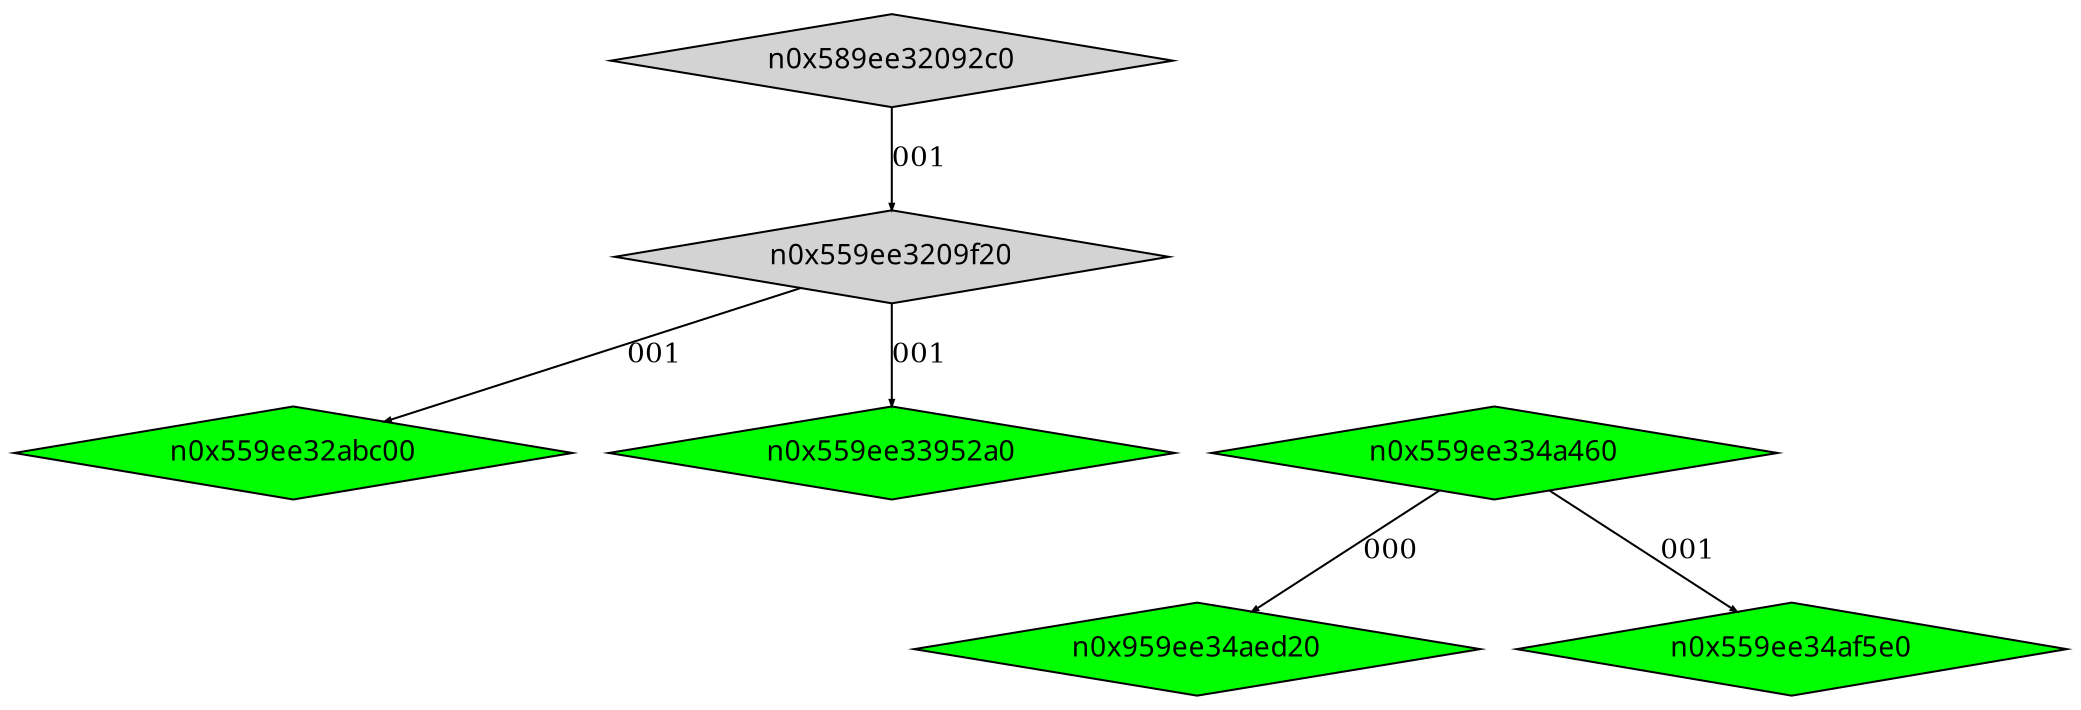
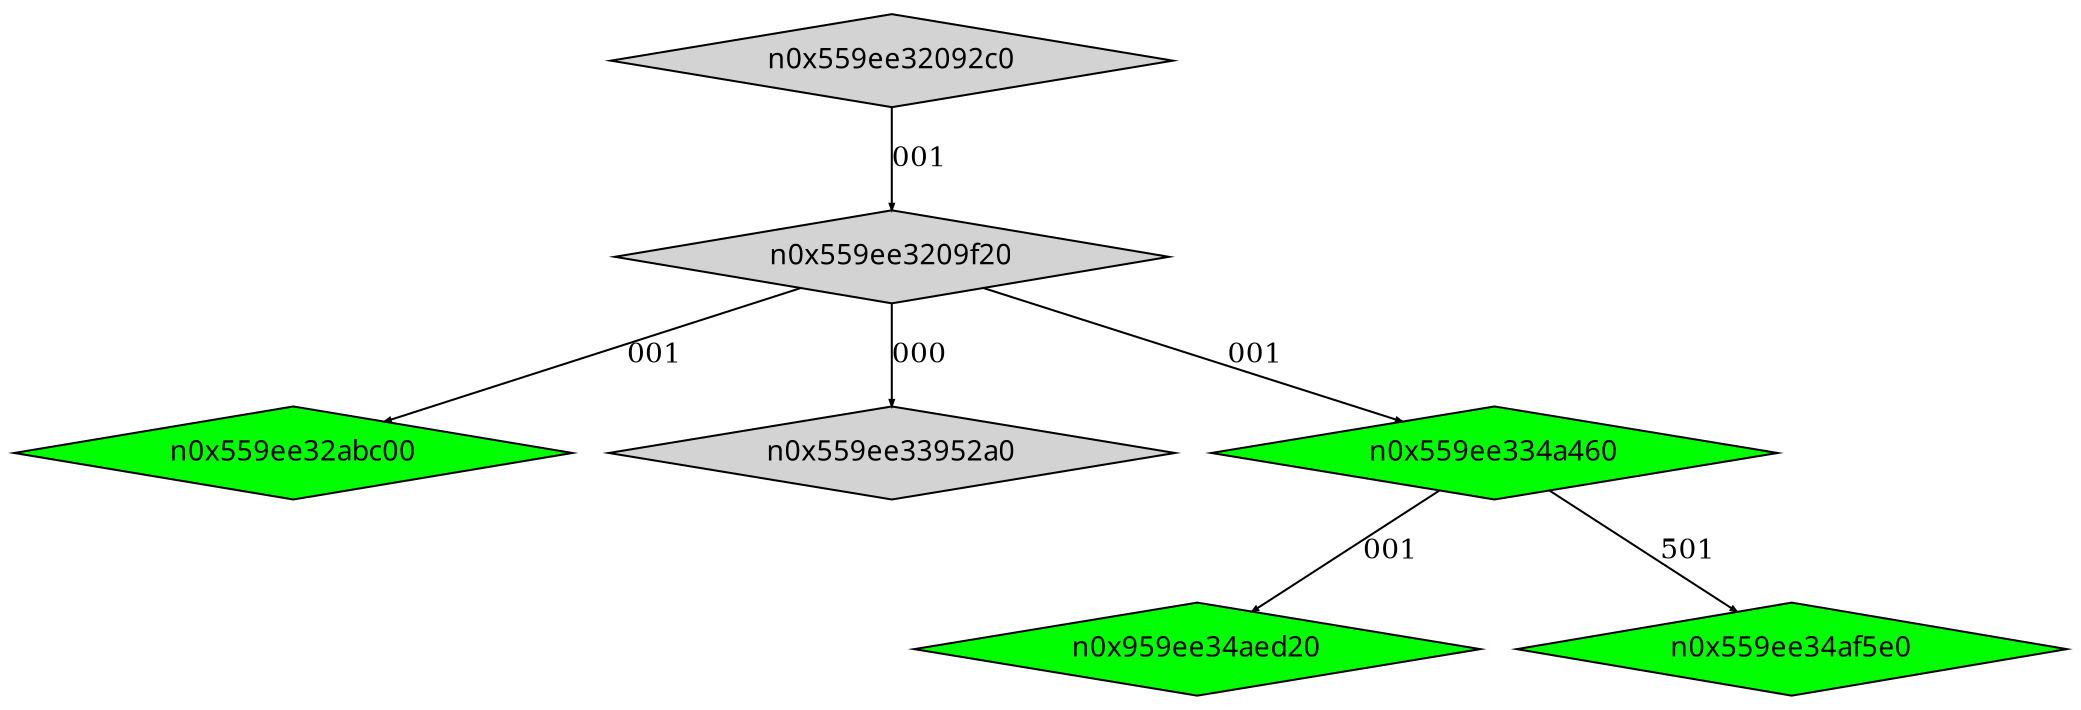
  digraph {
    node [fontname=Terminus shape=diamond style=filled fillcolor=green]
    edge [arrowsize=.3]
-   n0x559ee32092c0 [height=.1 width=.1 label=n0x589ee32092c0 fillcolor=""]
+   n0x559ee32092c0 [height=.1 width=.1 fillcolor=""]
    n0x559ee3209f20 [height=.1 width=.1 fillcolor=""]
    n0x559ee32abc00 [height=.1 width=.1]
-   n0x559ee33952a0 [height=.1 width=.1]
+   n0x559ee33952a0 [fillcolor=lightgrey height=.1 width=.1]
    n0x559ee334a460 [height=.1 width=.1]
    n6 [height=.1 label=n0x959ee34aed20 width=.1]
    n0x559ee34af5e0 [height=.1 width=.1]
    n0x559ee32092c0 -> n0x559ee3209f20 [label=001]
    n0x559ee3209f20 -> n0x559ee32abc00 [label=001]
-   n0x559ee3209f20 -> n0x559ee33952a0 [label=001]
-   n0x559ee334a460 -> n6 [label=000]
-   n0x559ee334a460 -> n0x559ee34af5e0 [label=001]
+   n0x559ee3209f20 -> n0x559ee33952a0 [label=000]
+   n0x559ee3209f20 -> n0x559ee334a460 [label=001]
+   n0x559ee334a460 -> n6 [label=001]
+   n0x559ee334a460 -> n0x559ee34af5e0 [label=501]
  }
